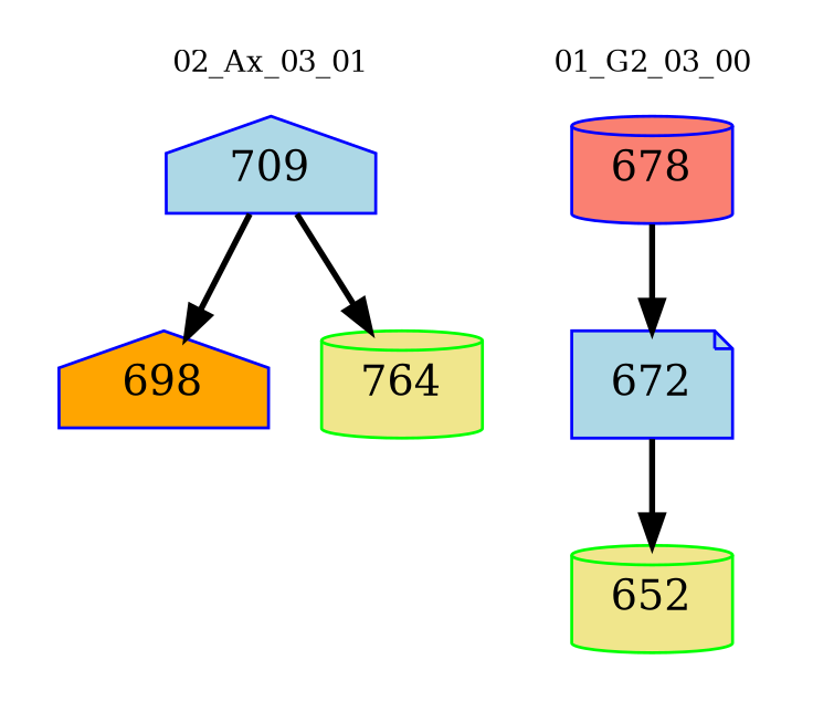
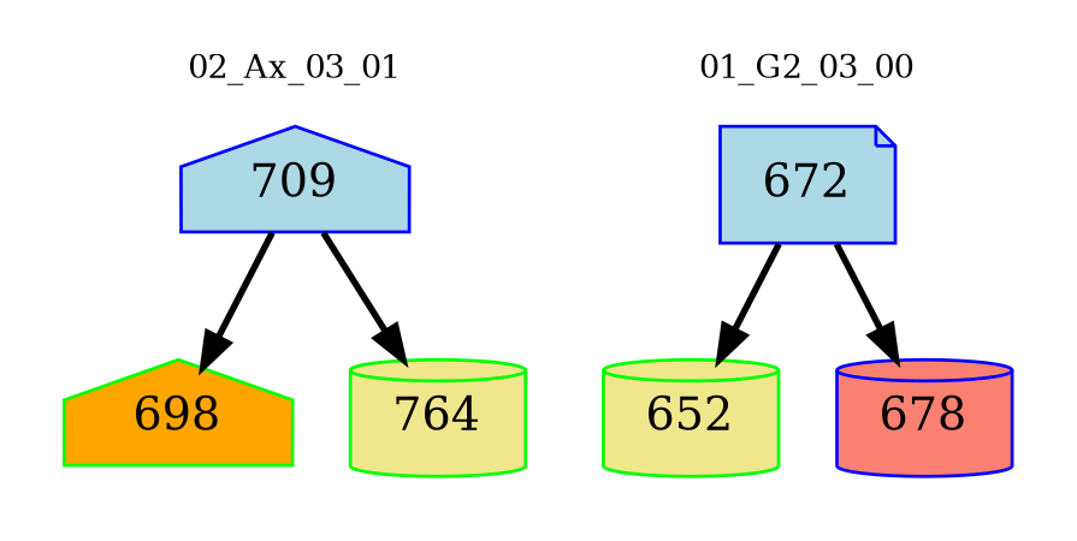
  digraph {
    node [color=blue fillcolor=lightblue shape=cylinder style=filled]
    edge [color=black style=bold]
    n1 [label=709 shape=house]
-   n2 [fillcolor=orange label=698 shape=house]
+   n2 [color=green fillcolor=orange label=698 shape=house]
    n3 [color=green fillcolor=khaki label=764]
    n4 [label=672 shape=note]
    n5 [color=green fillcolor=khaki label=652]
    n6 [fillcolor=salmon label=678]
    subgraph cluster_1 {
      color=white
      fontsize=10
      label="02_Ax_03_01"
      n1
      n2
      n3
    }
    subgraph cluster_2 {
      color=white
      fontsize=10
      label="01_G2_03_00"
      n4
      n5
      n6
    }
    n1 -> n2
    n1 -> n3
    n4 -> n5
-   n6 -> n4
+   n4 -> n6
  }
